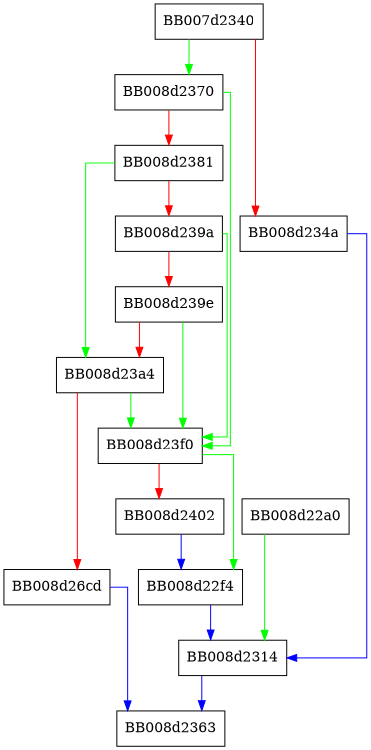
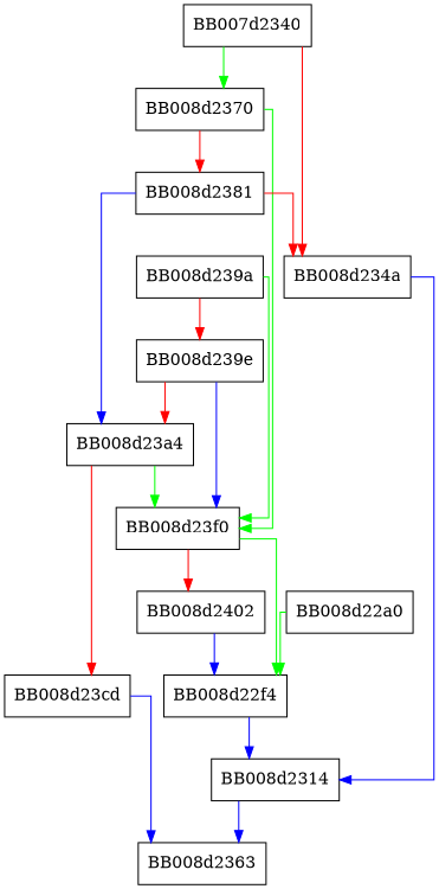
  digraph {
    splines=ortho
    node [shape=box]
    edge [color=green]
    BB008d22a0
    BB008d22f4
    BB008d2314
    n4 [label=BB008d2363]
    n5 [label=BB007d2340]
    BB008d2370
    BB008d234a
    BB008d23f0
    BB008d2381
    BB008d2402
    BB008d23a4
    BB008d239a
-   BB008d23cd [label=BB008d26cd]
+   BB008d23cd
    BB008d239e
-   BB008d22a0 -> BB008d2314
+   BB008d22a0 -> BB008d22f4
    BB008d22f4 -> BB008d2314 [color=blue]
    BB008d2314 -> n4 [color=blue]
    n5 -> BB008d2370
    n5 -> BB008d234a [color=red]
    BB008d2370 -> BB008d23f0
    BB008d2370 -> BB008d2381 [color=red]
    BB008d234a -> BB008d2314 [color=blue]
    BB008d23f0 -> BB008d22f4
    BB008d23f0 -> BB008d2402 [color=red]
-   BB008d2381 -> BB008d23a4
-   BB008d2381 -> BB008d239a [color=red]
+   BB008d2381 -> BB008d23a4 [color=blue]
+   BB008d2381 -> BB008d234a [color=red]
    BB008d2402 -> BB008d22f4 [color=blue]
    BB008d23a4 -> BB008d23f0
    BB008d23a4 -> BB008d23cd [color=red]
    BB008d239a -> BB008d23f0
    BB008d239a -> BB008d239e [color=red]
    BB008d23cd -> n4 [color=blue]
-   BB008d239e -> BB008d23f0
+   BB008d239e -> BB008d23f0 [color=blue]
    BB008d239e -> BB008d23a4 [color=red]
  }
